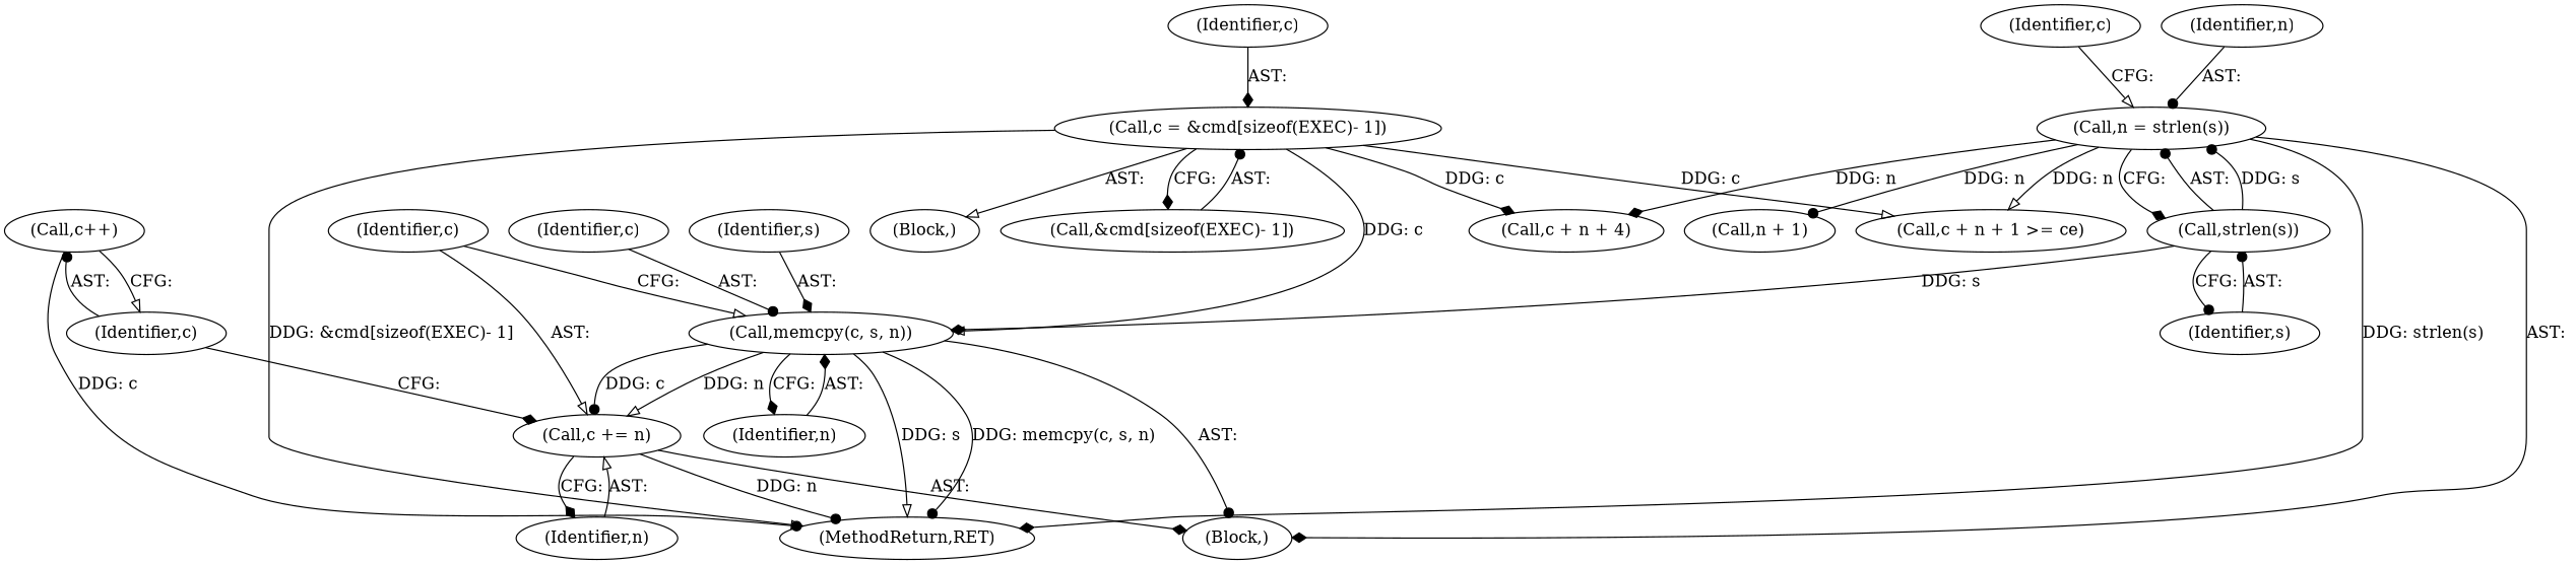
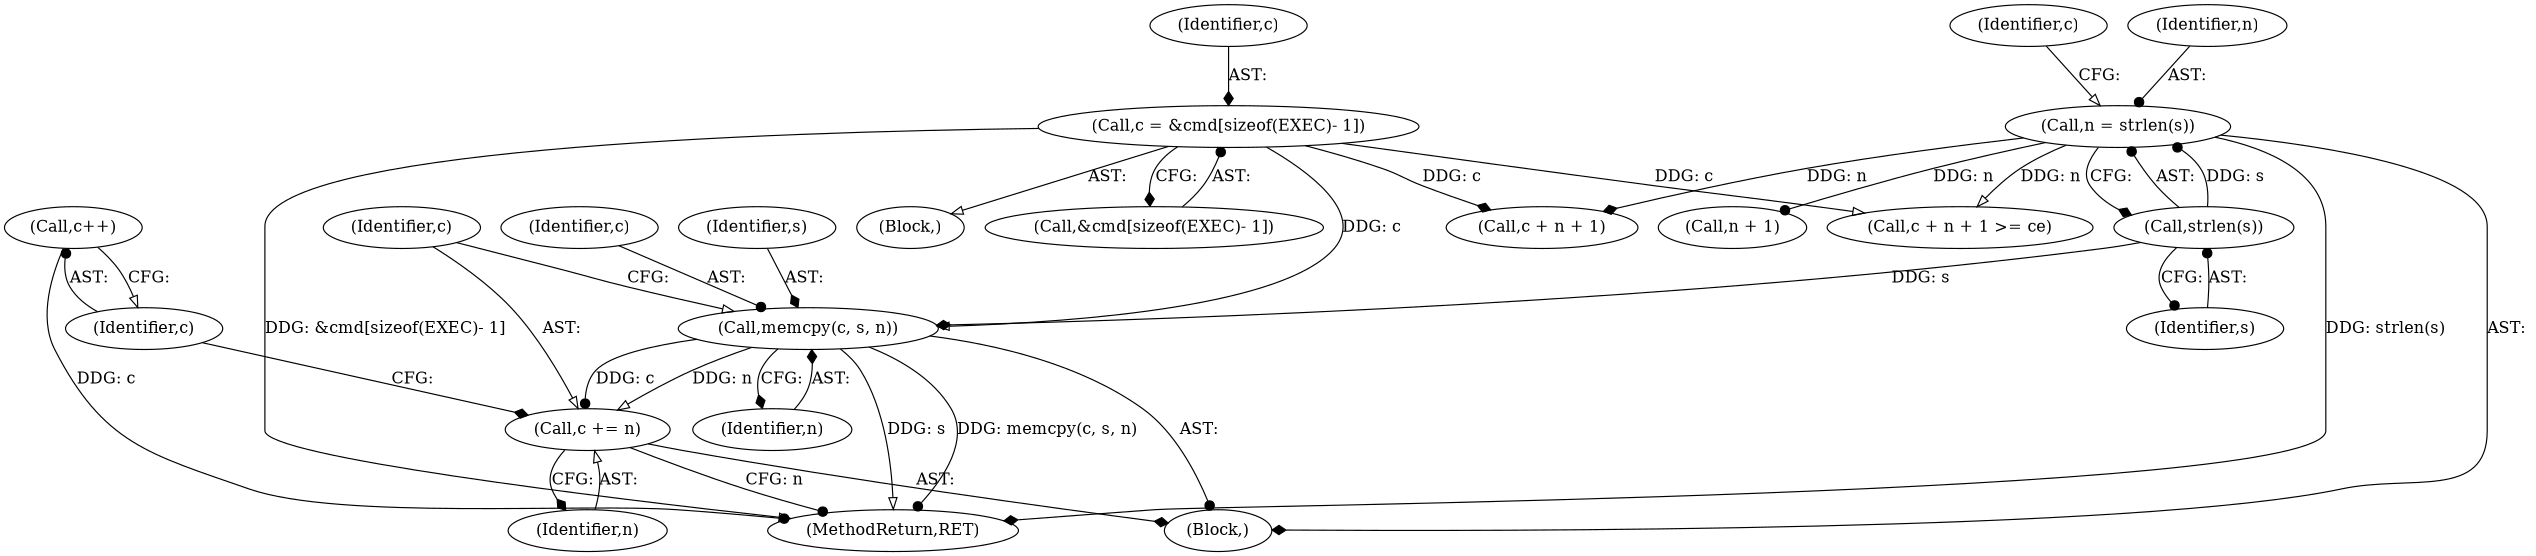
  digraph {
    edge [arrowhead=dot]
    n1 [label="(Call,c++)"]
    n2 [label="(Identifier,c)"]
    n3 [label="(MethodReturn,RET)"]
    n4 [label="(Call,c += n)"]
    n5 [label="(Block,)"]
    n6 [label="(Identifier,n)"]
    n7 [label="(Call,memcpy(c, s, n))"]
    n8 [label="(Identifier,n)"]
    n9 [label="(Call,c = &cmd[sizeof(EXEC)- 1])"]
-   n10 [label="(Call,c + n + 4)"]
+   n10 [label="(Call,c + n + 1)"]
    n11 [label="(Call,c + n + 1 >= ce)"]
    n12 [label="(Block,)"]
    n13 [label="(Call,&cmd[sizeof(EXEC)- 1])"]
    n14 [label="(Call,strlen(s))"]
    n15 [label="(Call,n = strlen(s))"]
    n16 [label="(Identifier,s)"]
    n17 [label="(Call,n + 1)"]
    n18 [label="(Identifier,c)"]
    n19 [label="(Identifier,n)"]
    n20 [label="(Identifier,c)"]
    n21 [label="(Identifier,c)"]
    n22 [label="(Identifier,s)"]
    n23 [label="(Identifier,c)"]
    n1 -> n2 [arrowhead=onormal label="CFG: "]
    n1 -> n3 [label="DDG: c"]
    n2 -> n1 [label="AST: "]
    n2 -> n4 [arrowhead=diamond label="CFG: "]
-   n4 -> n3 [label="DDG: n"]
+   n4 -> n3 [label="CFG: n"]
    n4 -> n5 [arrowhead=diamond label="AST: "]
    n4 -> n6 [arrowhead=diamond label="CFG: "]
    n6 -> n4 [arrowhead=onormal label="AST: "]
    n7 -> n3 [arrowhead=onormal label="DDG: s"]
    n7 -> n3 [label="DDG: memcpy(c, s, n)"]
    n7 -> n4 [arrowhead=onormal label="DDG: n"]
    n7 -> n4 [label="DDG: c"]
    n7 -> n5 [label="AST: "]
    n7 -> n8 [arrowhead=diamond label="CFG: "]
    n8 -> n7 [arrowhead=diamond label="AST: "]
    n9 -> n3 [arrowhead=onormal label="DDG: &cmd[sizeof(EXEC)- 1]"]
    n9 -> n7 [arrowhead=onormal label="DDG: c"]
    n9 -> n10 [arrowhead=diamond label="DDG: c"]
    n9 -> n11 [arrowhead=onormal label="DDG: c"]
    n9 -> n12 [arrowhead=onormal label="AST: "]
    n9 -> n13 [arrowhead=diamond label="CFG: "]
    n13 -> n9 [label="AST: "]
    n14 -> n7 [arrowhead=diamond label="DDG: s"]
    n14 -> n15 [label="AST: "]
    n14 -> n15 [label="DDG: s"]
    n14 -> n16 [label="CFG: "]
    n15 -> n3 [arrowhead=diamond label="DDG: strlen(s)"]
    n15 -> n5 [arrowhead=diamond label="AST: "]
    n15 -> n10 [arrowhead=diamond label="DDG: n"]
    n15 -> n11 [arrowhead=onormal label="DDG: n"]
    n15 -> n14 [arrowhead=diamond label="CFG: "]
    n15 -> n17 [label="DDG: n"]
    n16 -> n14 [label="AST: "]
    n18 -> n15 [arrowhead=onormal label="CFG: "]
    n19 -> n15 [label="AST: "]
    n20 -> n4 [arrowhead=onormal label="AST: "]
    n20 -> n7 [arrowhead=onormal label="CFG: "]
    n21 -> n7 [label="AST: "]
    n22 -> n7 [arrowhead=diamond label="AST: "]
    n23 -> n9 [arrowhead=diamond label="AST: "]
  }
